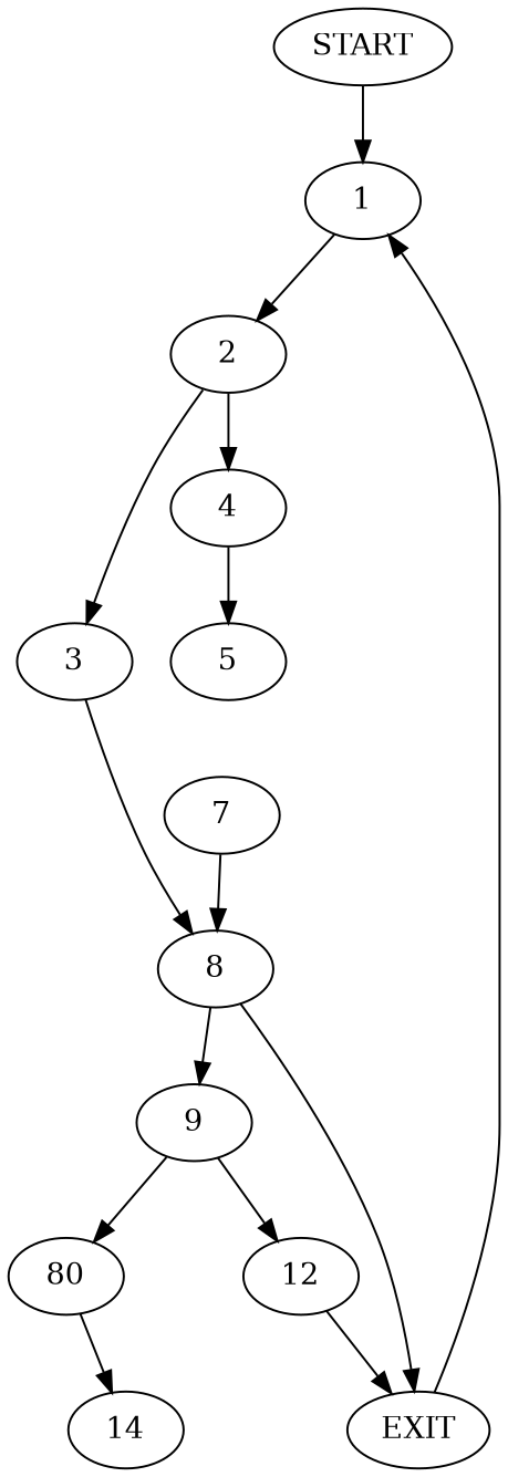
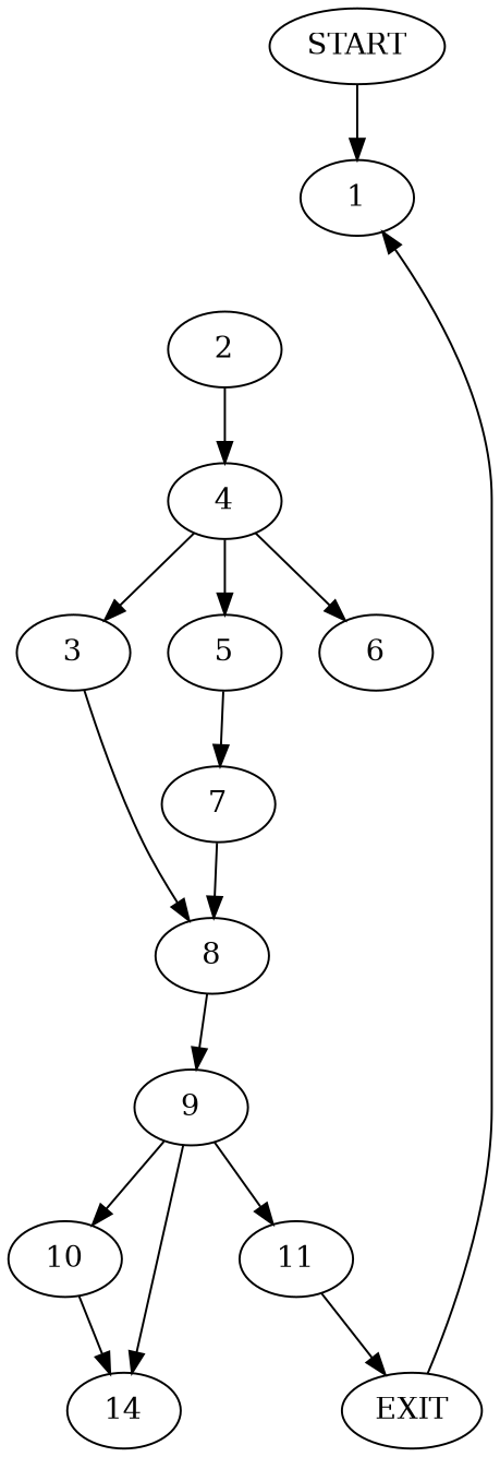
  digraph {
    n1 [label=START]
    1
    2
    3
    4
    8
    5
+   6
    9
    n10 [label=EXIT]
    7
-   10 [label=80]
+   10
    n13 [label=14]
-   12
+   12 [label=11]
    n1 -> 1
-   1 -> 2
-   2 -> 3
+   4 -> 3
    2 -> 4
    3 -> 8
    4 -> 5
+   4 -> 6
    8 -> 9
-   8 -> n10
+   5 -> 7
    9 -> 10
+   9 -> n13
    9 -> 12
    n10 -> 1
    7 -> 8
    10 -> n13
    12 -> n10
  }
